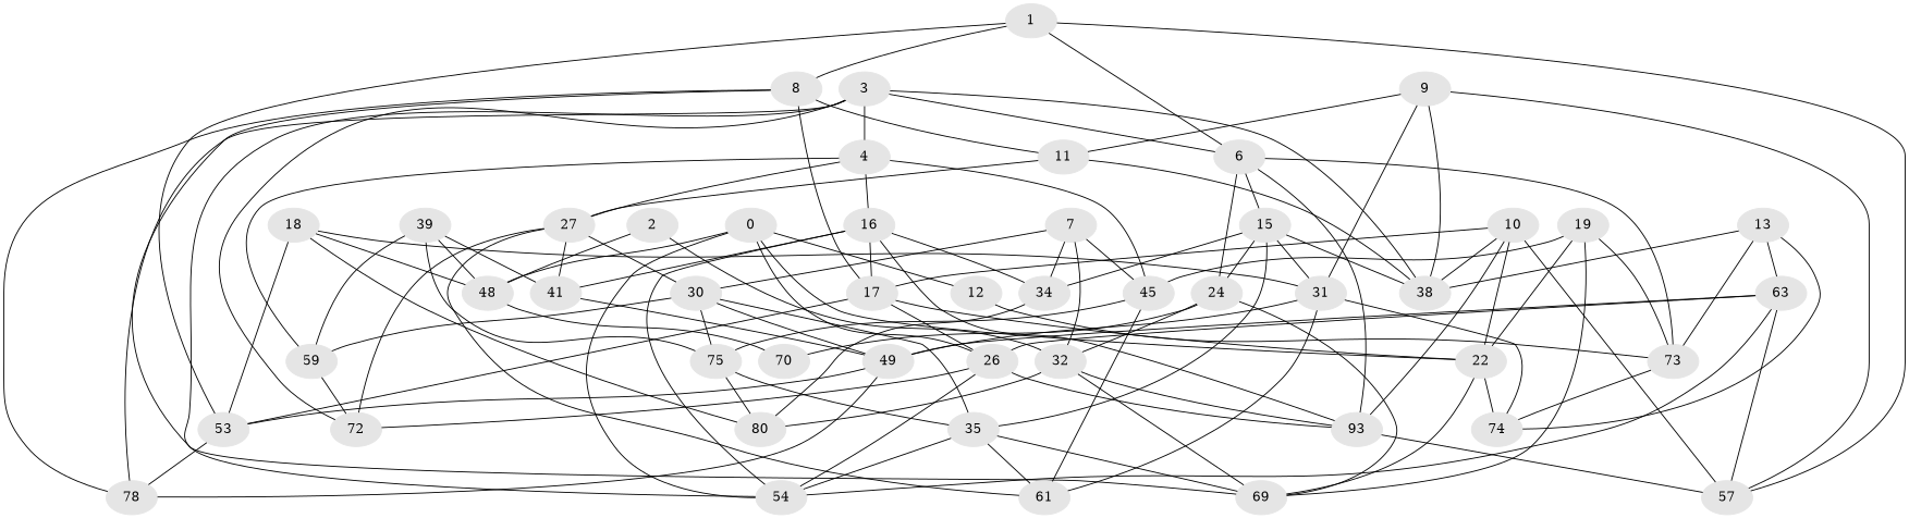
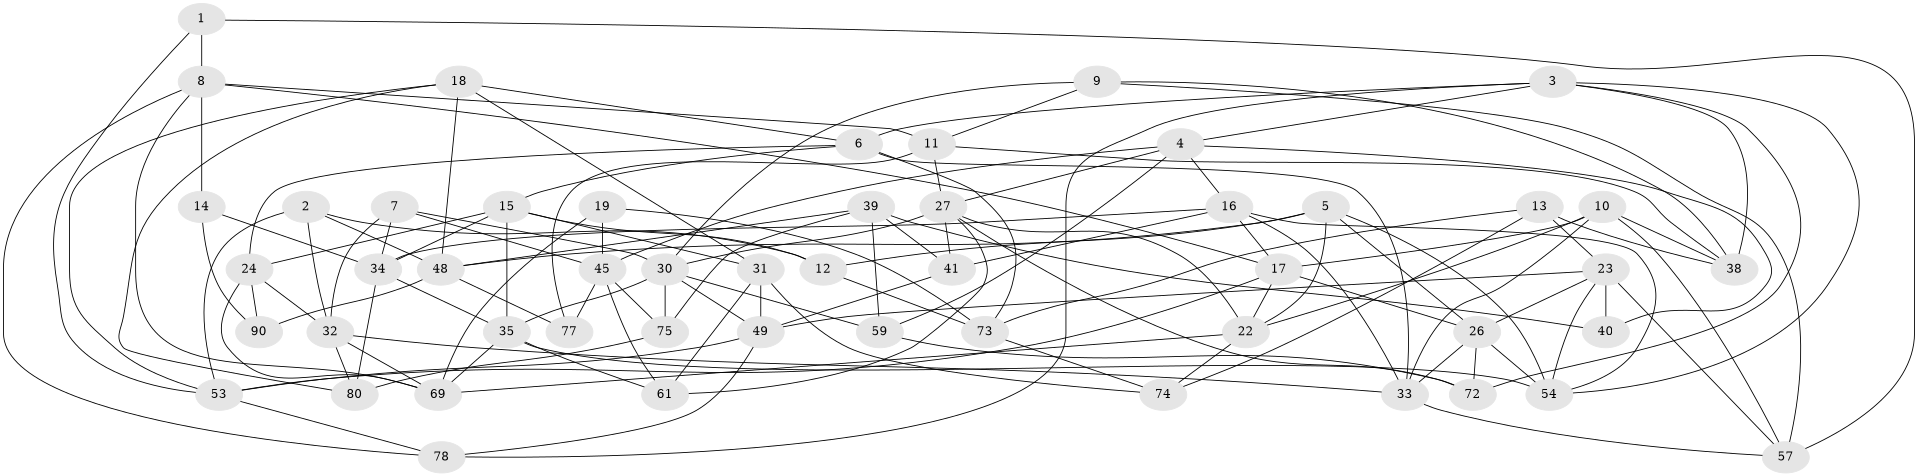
  graph {
    node [color=gray90 style=filled]
    6 [super="+67"]
    15 [super="+46"]
    24 [super="+49"]
-   33 [super="+58" label=93]
+   33 [super="+58"]
    73 [super="+76"]
    1
    8 [super="+55"]
    53 [super="+60"]
    57 [super="+62"]
    78
    11 [super="+51"]
+   14
    17 [super="+37"]
    n14 [label=69 super="+69"]
    2
    12
    32 [super="+68"]
    48 [super="+66"]
    80
-   70
+   77
+   70 [label=90]
    3 [super="+52"]
    4 [super="+20"]
    n24 [label=38 super="+50"]
    54 [super="+63"]
    72
    16 [super="+81"]
    27 [super="+29"]
+   40
    45 [super="+71"]
    59
    34 [super="+79"]
    41
    30 [super="+42"]
    61
    75
-   5 [super="+47" label=0]
+   5 [super="+47"]
    22 [super="+25"]
    26 [super="+65"]
    74
    31 [super="+56"]
    35 [super="+38"]
    n43 [label=49 super="+82"]
    7
    9
    10 [super="+21"]
-   23 [super="+28" label=63]
+   23 [super="+28"]
    13
    39 [super="+43"]
    18
    19
    6 -- 15
    6 -- 24
    6 -- 33
    6 -- 73
    15 -- 24
-   15 -- n24
+   15 -- 12
    15 -- 34
    15 -- 31
    15 -- 35
    24 -- n14
    24 -- 32
    24 -- 70 [weight=2]
    33 -- 57
    73 -- 74
-   1 -- 6
+   18 -- 6
    1 -- 8
    1 -- 53
    1 -- 57
    8 -- 78
    8 -- 11
+   8 -- 14
    8 -- 17
    8 -- n14
    53 -- 78
+   11 -- 77 [weight=2]
    11 -- n24
    11 -- 27
+   14 -- 70
+   14 -- 34
    17 -- 53
    17 -- 22
    17 -- 26
+   2 -- 53
+   2 -- 12
    2 -- 32
    2 -- 48
    12 -- 73
    32 -- 33
    32 -- n14
    32 -- 80
+   48 -- 77
    48 -- 70
    3 -- 6
    3 -- 78
    3 -- 4
    3 -- n24
    3 -- 54
    3 -- 72
    4 -- 16
    4 -- 27
+   4 -- 40
    4 -- 45
    4 -- 59
    16 -- 33
    16 -- 17
    16 -- 54
    16 -- 34
    16 -- 41
    27 -- 72
    27 -- 41
    27 -- 30
    27 -- 61
+   45 -- 77
    45 -- 61
    45 -- 75
    59 -- 72
    34 -- 80
-   75 -- 35
+   34 -- 35
    41 -- n43
    30 -- 59
    30 -- 75
    30 -- 35
    30 -- n43
    75 -- 80
    5 -- 12 [weight=2]
    5 -- 48
    5 -- 54
    5 -- 22
    5 -- 26
    22 -- n14
    22 -- 74
    26 -- 33
    26 -- 54
    26 -- 72
    31 -- 61
    31 -- 74
    31 -- n43
    35 -- n14
    35 -- 54
    35 -- 61
    n43 -- 53
    n43 -- 78
    7 -- 32
    7 -- 45
    7 -- 34
    7 -- 30
    9 -- 57
    9 -- 11
    9 -- n24
-   9 -- 31
+   9 -- 30
    10 -- 33
    10 -- 57 [weight=2]
    10 -- 17
    10 -- n24
    10 -- 22
    23 -- 57
    23 -- 54
+   23 -- 40
    23 -- 26
    23 -- n43
    13 -- 73
    13 -- n24
    13 -- 74
    13 -- 23
    39 -- 48
+   39 -- 40
    39 -- 59
    39 -- 41
    39 -- 75
    18 -- 53
    18 -- 48
    18 -- 80
    18 -- 31
    19 -- 73
    19 -- n14
    19 -- 45
-   19 -- 22
+   27 -- 22
  }
